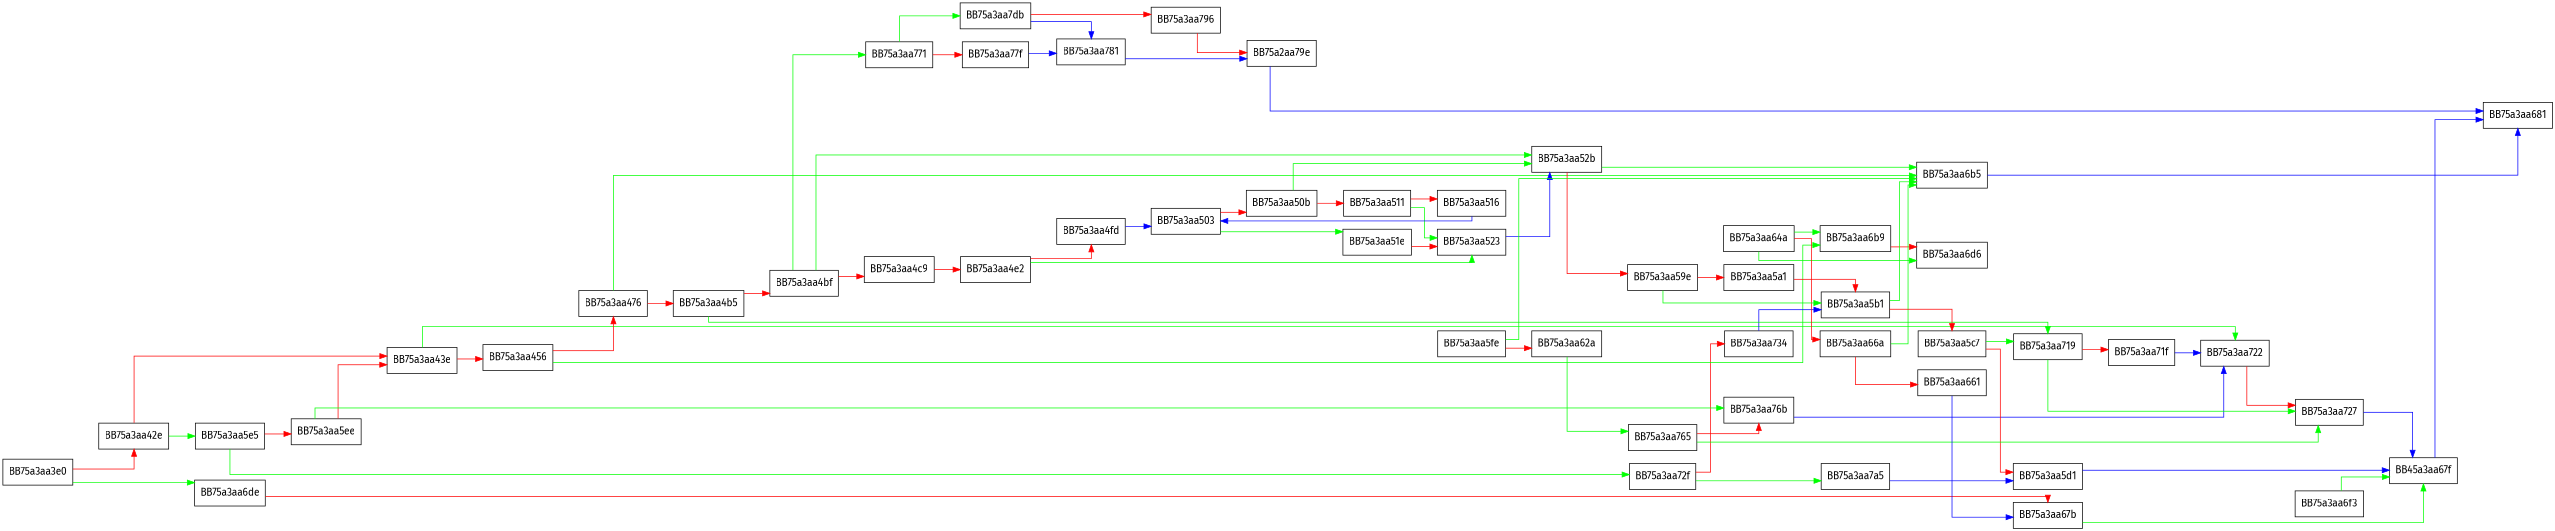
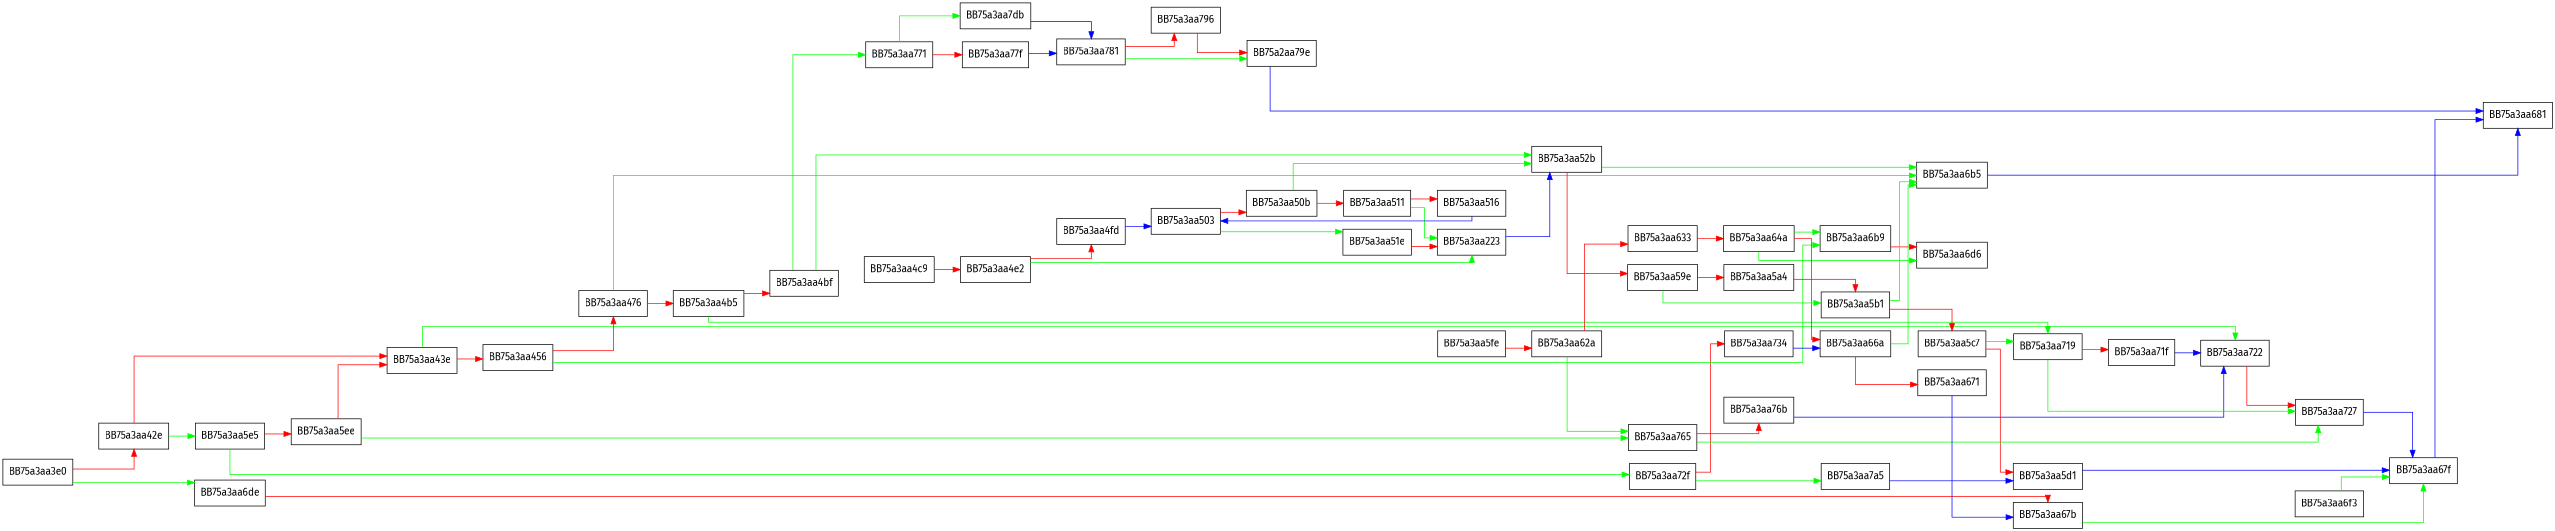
  digraph {
    fontname="Fira Sans"
    rankdir=LR
    splines=ortho
    node [fontname="Fira Sans" shape=box]
    edge [color=red fontname="Fira Sans"]
    BB75a3aa3e0
    BB75a3aa6de
    BB75a3aa42e
    BB75a3aa67b
    BB75a3aa5e5
    BB75a3aa43e
-   BB75a3aa67f [label=BB45a3aa67f]
+   BB75a3aa67f
    BB75a3aa72f
    BB75a3aa5ee
    BB75a3aa722
    BB75a3aa456
    BB75a3aa7a5
    BB75a3aa734
    BB75a3aa76b
    BB75a3aa727
    BB75a3aa6b9
    BB75a3aa476
    BB75a3aa6d6
    BB75a3aa6b5
    BB75a3aa4b5
    BB75a3aa64a
    BB75a3aa66a
    BB75a3aa681
    BB75a3aa719
    BB75a3aa4bf
    BB75a3aa71f
    BB75a3aa771
    BB75a3aa4c9
    BB75a3aa52b
    BB75a3aa7db
    BB75a3aa77f
    BB75a3aa4e2
    n33 [label=BB75a3aa781]
    BB75a3aa59e
-   BB75a3aa523
+   BB75a3aa523 [label=BB75a3aa223]
    BB75a3aa4fd
    BB75a3aa5b1
-   BB75a3aa5a4 [label=BB75a3aa5a1]
+   BB75a3aa5a4
    BB75a3aa503
    BB75a3aa51e
    BB75a3aa50b
    BB75a3aa511
    BB75a3aa516
    BB75a3aa5c7
    BB75a3aa5d1
    BB75a3aa6f3
    BB75a3aa5fe
    BB75a3aa62a
    BB75a3aa765
-   BB75a3aa671 [label=BB75a3aa661]
+   BB75a3aa633
+   BB75a3aa671
    n52 [label=BB75a2aa79e]
    BB75a3aa796
    BB75a3aa3e0 -> BB75a3aa6de [color=green]
    BB75a3aa3e0 -> BB75a3aa42e
    BB75a3aa6de -> BB75a3aa67b
    BB75a3aa42e -> BB75a3aa5e5 [color=green]
    BB75a3aa42e -> BB75a3aa43e
    BB75a3aa67b -> BB75a3aa67f [color=green]
    BB75a3aa5e5 -> BB75a3aa72f [color=green]
    BB75a3aa5e5 -> BB75a3aa5ee
    BB75a3aa43e -> BB75a3aa722 [color=green]
    BB75a3aa43e -> BB75a3aa456
    BB75a3aa67f -> BB75a3aa681 [color=blue]
    BB75a3aa72f -> BB75a3aa7a5 [color=green]
    BB75a3aa72f -> BB75a3aa734
    BB75a3aa5ee -> BB75a3aa43e
-   BB75a3aa5ee -> BB75a3aa76b [color=green]
+   BB75a3aa5ee -> BB75a3aa765 [color=green]
    BB75a3aa722 -> BB75a3aa727
    BB75a3aa456 -> BB75a3aa6b9 [color=green]
    BB75a3aa456 -> BB75a3aa476
    BB75a3aa7a5 -> BB75a3aa5d1 [color=blue]
-   BB75a3aa734 -> BB75a3aa5b1 [color=blue]
+   BB75a3aa734 -> BB75a3aa66a [color=blue]
    BB75a3aa76b -> BB75a3aa722 [color=blue]
    BB75a3aa727 -> BB75a3aa67f [color=blue]
    BB75a3aa6b9 -> BB75a3aa6d6
    BB75a3aa476 -> BB75a3aa6b5 [color=green]
    BB75a3aa476 -> BB75a3aa4b5
    BB75a3aa6b5 -> BB75a3aa681 [color=blue]
    BB75a3aa4b5 -> BB75a3aa719 [color=green]
    BB75a3aa4b5 -> BB75a3aa4bf
    BB75a3aa64a -> BB75a3aa6b9 [color=green]
    BB75a3aa64a -> BB75a3aa6d6 [color=green]
    BB75a3aa64a -> BB75a3aa66a
    BB75a3aa66a -> BB75a3aa6b5 [color=green]
    BB75a3aa66a -> BB75a3aa671
    BB75a3aa719 -> BB75a3aa727 [color=green]
    BB75a3aa719 -> BB75a3aa71f
    BB75a3aa4bf -> BB75a3aa771 [color=green]
-   BB75a3aa4bf -> BB75a3aa4c9
    BB75a3aa4bf -> BB75a3aa52b [color=green]
    BB75a3aa71f -> BB75a3aa722 [color=blue]
    BB75a3aa771 -> BB75a3aa7db [color=green]
    BB75a3aa771 -> BB75a3aa77f
    BB75a3aa4c9 -> BB75a3aa4e2
    BB75a3aa52b -> BB75a3aa6b5 [color=green]
    BB75a3aa52b -> BB75a3aa59e
    BB75a3aa7db -> n33 [color=blue]
    BB75a3aa77f -> n33 [color=blue]
    BB75a3aa4e2 -> BB75a3aa523 [color=green]
    BB75a3aa4e2 -> BB75a3aa4fd
-   n33 -> n52 [color=blue]
-   BB75a3aa7db -> BB75a3aa796
+   n33 -> n52 [color=green]
+   n33 -> BB75a3aa796
    BB75a3aa59e -> BB75a3aa5b1 [color=green]
    BB75a3aa59e -> BB75a3aa5a4
    BB75a3aa523 -> BB75a3aa52b [color=blue]
    BB75a3aa4fd -> BB75a3aa503 [color=blue]
    BB75a3aa5b1 -> BB75a3aa6b5 [color=green]
    BB75a3aa5b1 -> BB75a3aa5c7
    BB75a3aa5a4 -> BB75a3aa5b1
    BB75a3aa503 -> BB75a3aa51e [color=green]
    BB75a3aa503 -> BB75a3aa50b
    BB75a3aa51e -> BB75a3aa523
    BB75a3aa50b -> BB75a3aa52b [color=green]
    BB75a3aa50b -> BB75a3aa511
    BB75a3aa511 -> BB75a3aa523 [color=green]
    BB75a3aa511 -> BB75a3aa516
    BB75a3aa516 -> BB75a3aa503 [color=blue]
    BB75a3aa5c7 -> BB75a3aa719 [color=green]
    BB75a3aa5c7 -> BB75a3aa5d1
    BB75a3aa5d1 -> BB75a3aa67f [color=blue]
    BB75a3aa6f3 -> BB75a3aa67f [color=green]
-   BB75a3aa5fe -> BB75a3aa6b5 [color=green]
    BB75a3aa5fe -> BB75a3aa62a
    BB75a3aa62a -> BB75a3aa765 [color=green]
+   BB75a3aa62a -> BB75a3aa633
    BB75a3aa765 -> BB75a3aa76b
    BB75a3aa765 -> BB75a3aa727 [color=green]
+   BB75a3aa633 -> BB75a3aa64a
    BB75a3aa671 -> BB75a3aa67b [color=blue]
    n52 -> BB75a3aa681 [color=blue]
    BB75a3aa796 -> n52
  }
